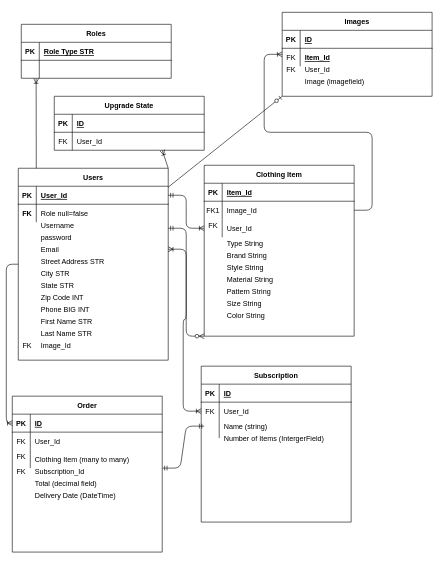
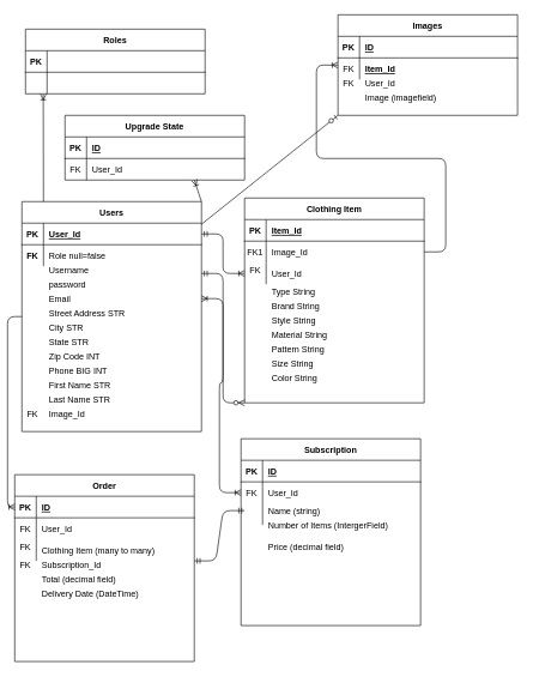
  <mxCell id="0" />
  <mxCell id="1" parent="0" />
  <mxCell id="2" value="Clothing Item" style="shape=table;startSize=30;container=1;collapsible=1;childLayout=tableLayout;fixedRows=1;rowLines=0;fontStyle=1;align=center;resizeLast=1;" parent="1" vertex="1"><mxGeometry x="340" y="275" width="250" height="285" as="geometry" /></mxCell>
  <mxCell id="3" value="" style="shape=partialRectangle;collapsible=0;dropTarget=0;pointerEvents=0;fillColor=none;points=[[0,0.5],[1,0.5]];portConstraint=eastwest;top=0;left=0;right=0;bottom=1;" parent="2" vertex="1"><mxGeometry y="30" width="250" height="30" as="geometry" /></mxCell>
  <mxCell id="4" value="PK" style="shape=partialRectangle;overflow=hidden;connectable=0;fillColor=none;top=0;left=0;bottom=0;right=0;fontStyle=1;" parent="3" vertex="1"><mxGeometry width="30" height="30" as="geometry" /></mxCell>
  <mxCell id="5" value="Item_Id" style="shape=partialRectangle;overflow=hidden;connectable=0;fillColor=none;top=0;left=0;bottom=0;right=0;align=left;spacingLeft=6;fontStyle=5;" parent="3" vertex="1"><mxGeometry x="30" width="220" height="30" as="geometry" /></mxCell>
  <mxCell id="6" value="" style="shape=partialRectangle;collapsible=0;dropTarget=0;pointerEvents=0;fillColor=none;points=[[0,0.5],[1,0.5]];portConstraint=eastwest;top=0;left=0;right=0;bottom=0;" parent="2" vertex="1"><mxGeometry y="60" width="250" height="30" as="geometry" /></mxCell>
  <mxCell id="7" value="FK1" style="shape=partialRectangle;overflow=hidden;connectable=0;fillColor=none;top=0;left=0;bottom=0;right=0;" parent="6" vertex="1"><mxGeometry width="30" height="30" as="geometry" /></mxCell>
  <mxCell id="8" value="Image_Id" style="shape=partialRectangle;overflow=hidden;connectable=0;fillColor=none;top=0;left=0;bottom=0;right=0;align=left;spacingLeft=6;" parent="6" vertex="1"><mxGeometry x="30" width="220" height="30" as="geometry" /></mxCell>
  <mxCell id="9" value="" style="shape=partialRectangle;collapsible=0;dropTarget=0;pointerEvents=0;fillColor=none;points=[[0,0.5],[1,0.5]];portConstraint=eastwest;top=0;left=0;right=0;bottom=0;" parent="2" vertex="1"><mxGeometry y="90" width="250" height="30" as="geometry" /></mxCell>
  <mxCell id="10" value="" style="shape=partialRectangle;overflow=hidden;connectable=0;fillColor=none;top=0;left=0;bottom=0;right=0;" parent="9" vertex="1"><mxGeometry width="30" height="30" as="geometry" /></mxCell>
  <mxCell id="11" value="User_Id" style="shape=partialRectangle;overflow=hidden;connectable=0;fillColor=none;top=0;left=0;bottom=0;right=0;align=left;spacingLeft=6;" parent="9" vertex="1"><mxGeometry x="30" width="220" height="30" as="geometry" /></mxCell>
  <mxCell id="12" value="Subscription" style="shape=table;startSize=30;container=1;collapsible=1;childLayout=tableLayout;fixedRows=1;rowLines=0;fontStyle=1;align=center;resizeLast=1;" parent="1" vertex="1"><mxGeometry x="335" y="610" width="250" height="260" as="geometry" /></mxCell>
  <mxCell id="13" value="" style="shape=partialRectangle;collapsible=0;dropTarget=0;pointerEvents=0;fillColor=none;points=[[0,0.5],[1,0.5]];portConstraint=eastwest;top=0;left=0;right=0;bottom=1;" parent="12" vertex="1"><mxGeometry y="30" width="250" height="30" as="geometry" /></mxCell>
  <mxCell id="14" value="PK" style="shape=partialRectangle;overflow=hidden;connectable=0;fillColor=none;top=0;left=0;bottom=0;right=0;fontStyle=1;" parent="13" vertex="1"><mxGeometry width="30" height="30" as="geometry" /></mxCell>
  <mxCell id="15" value="ID" style="shape=partialRectangle;overflow=hidden;connectable=0;fillColor=none;top=0;left=0;bottom=0;right=0;align=left;spacingLeft=6;fontStyle=5;" parent="13" vertex="1"><mxGeometry x="30" width="220" height="30" as="geometry" /></mxCell>
  <mxCell id="16" value="" style="shape=partialRectangle;collapsible=0;dropTarget=0;pointerEvents=0;fillColor=none;points=[[0,0.5],[1,0.5]];portConstraint=eastwest;top=0;left=0;right=0;bottom=0;" parent="12" vertex="1"><mxGeometry y="60" width="250" height="30" as="geometry" /></mxCell>
  <mxCell id="17" value="FK" style="shape=partialRectangle;overflow=hidden;connectable=0;fillColor=none;top=0;left=0;bottom=0;right=0;" parent="16" vertex="1"><mxGeometry width="30" height="30" as="geometry" /></mxCell>
  <mxCell id="18" value="User_Id" style="shape=partialRectangle;overflow=hidden;connectable=0;fillColor=none;top=0;left=0;bottom=0;right=0;align=left;spacingLeft=6;" parent="16" vertex="1"><mxGeometry x="30" width="220" height="30" as="geometry" /></mxCell>
  <mxCell id="19" value="" style="shape=partialRectangle;collapsible=0;dropTarget=0;pointerEvents=0;fillColor=none;points=[[0,0.5],[1,0.5]];portConstraint=eastwest;top=0;left=0;right=0;bottom=0;" parent="12" vertex="1"><mxGeometry y="90" width="250" height="30" as="geometry" /></mxCell>
  <mxCell id="20" value="" style="shape=partialRectangle;overflow=hidden;connectable=0;fillColor=none;top=0;left=0;bottom=0;right=0;" parent="19" vertex="1"><mxGeometry width="30" height="30" as="geometry" /></mxCell>
  <mxCell id="21" value="" style="shape=partialRectangle;overflow=hidden;connectable=0;fillColor=none;top=0;left=0;bottom=0;right=0;align=left;spacingLeft=6;" parent="19" vertex="1"><mxGeometry x="30" width="220" height="30" as="geometry" /></mxCell>
  <mxCell id="22" value="Users" style="shape=table;startSize=30;container=1;collapsible=1;childLayout=tableLayout;fixedRows=1;rowLines=0;fontStyle=1;align=center;resizeLast=1;" parent="1" vertex="1"><mxGeometry x="30" y="280" width="250" height="320" as="geometry" /></mxCell>
  <mxCell id="23" value="" style="shape=partialRectangle;collapsible=0;dropTarget=0;pointerEvents=0;fillColor=none;points=[[0,0.5],[1,0.5]];portConstraint=eastwest;top=0;left=0;right=0;bottom=1;" parent="22" vertex="1"><mxGeometry y="30" width="250" height="30" as="geometry" /></mxCell>
  <mxCell id="24" value="PK" style="shape=partialRectangle;overflow=hidden;connectable=0;fillColor=none;top=0;left=0;bottom=0;right=0;fontStyle=1;" parent="23" vertex="1"><mxGeometry width="30" height="30" as="geometry" /></mxCell>
  <mxCell id="25" value="User_Id" style="shape=partialRectangle;overflow=hidden;connectable=0;fillColor=none;top=0;left=0;bottom=0;right=0;align=left;spacingLeft=6;fontStyle=5;" parent="23" vertex="1"><mxGeometry x="30" width="220" height="30" as="geometry" /></mxCell>
  <mxCell id="26" value="" style="shape=partialRectangle;collapsible=0;dropTarget=0;pointerEvents=0;fillColor=none;points=[[0,0.5],[1,0.5]];portConstraint=eastwest;top=0;left=0;right=0;bottom=0;" parent="22" vertex="1"><mxGeometry y="60" width="250" height="30" as="geometry" /></mxCell>
  <mxCell id="27" value="" style="shape=partialRectangle;overflow=hidden;connectable=0;fillColor=none;top=0;left=0;bottom=0;right=0;" parent="26" vertex="1"><mxGeometry width="30" height="30" as="geometry" /></mxCell>
  <mxCell id="28" value="Role null=false" style="shape=partialRectangle;overflow=hidden;connectable=0;fillColor=none;top=0;left=0;bottom=0;right=0;align=left;spacingLeft=6;" parent="26" vertex="1"><mxGeometry x="30" width="220" height="30" as="geometry" /></mxCell>
  <mxCell id="29" value="FK" style="shape=partialRectangle;overflow=hidden;connectable=0;fillColor=none;top=0;left=0;bottom=0;right=0;fontStyle=1;" vertex="1" parent="1"><mxGeometry x="30" y="340" width="30" height="30" as="geometry" /></mxCell>
  <mxCell id="30" value="Username" style="shape=partialRectangle;overflow=hidden;connectable=0;fillColor=none;top=0;left=0;bottom=0;right=0;align=left;spacingLeft=6;" vertex="1" parent="1"><mxGeometry x="60" y="360" width="220" height="30" as="geometry" /></mxCell>
  <mxCell id="31" value="password" style="shape=partialRectangle;overflow=hidden;connectable=0;fillColor=none;top=0;left=0;bottom=0;right=0;align=left;spacingLeft=6;" vertex="1" parent="1"><mxGeometry x="60" y="380" width="220" height="30" as="geometry" /></mxCell>
  <mxCell id="32" value="Email" style="shape=partialRectangle;overflow=hidden;connectable=0;fillColor=none;top=0;left=0;bottom=0;right=0;align=left;spacingLeft=6;" vertex="1" parent="1"><mxGeometry x="60" y="400" width="220" height="30" as="geometry" /></mxCell>
  <mxCell id="33" value="Street Address STR" style="shape=partialRectangle;overflow=hidden;connectable=0;fillColor=none;top=0;left=0;bottom=0;right=0;align=left;spacingLeft=6;" vertex="1" parent="1"><mxGeometry x="60" y="420" width="220" height="30" as="geometry" /></mxCell>
  <mxCell id="34" value="Phone BIG INT" style="shape=partialRectangle;overflow=hidden;connectable=0;fillColor=none;top=0;left=0;bottom=0;right=0;align=left;spacingLeft=6;" vertex="1" parent="1"><mxGeometry x="60" y="500" width="220" height="30" as="geometry" /></mxCell>
  <mxCell id="35" value="First Name STR" style="shape=partialRectangle;overflow=hidden;connectable=0;fillColor=none;top=0;left=0;bottom=0;right=0;align=left;spacingLeft=6;" vertex="1" parent="1"><mxGeometry x="60" y="520" width="220" height="30" as="geometry" /></mxCell>
  <mxCell id="36" value="Last Name STR" style="shape=partialRectangle;overflow=hidden;connectable=0;fillColor=none;top=0;left=0;bottom=0;right=0;align=left;spacingLeft=6;" vertex="1" parent="1"><mxGeometry x="60" y="540" width="220" height="30" as="geometry" /></mxCell>
  <mxCell id="37" value="Roles" style="shape=table;startSize=30;container=1;collapsible=1;childLayout=tableLayout;fixedRows=1;rowLines=0;fontStyle=1;align=center;resizeLast=1;" vertex="1" parent="1"><mxGeometry x="35" y="40" width="250" height="90" as="geometry" /></mxCell>
  <mxCell id="38" value="" style="shape=partialRectangle;collapsible=0;dropTarget=0;pointerEvents=0;fillColor=none;points=[[0,0.5],[1,0.5]];portConstraint=eastwest;top=0;left=0;right=0;bottom=1;" vertex="1" parent="37"><mxGeometry y="30" width="250" height="30" as="geometry" /></mxCell>
  <mxCell id="39" value="PK" style="shape=partialRectangle;overflow=hidden;connectable=0;fillColor=none;top=0;left=0;bottom=0;right=0;fontStyle=1;" vertex="1" parent="38"><mxGeometry width="30" height="30" as="geometry" /></mxCell>
- <mxCell id="40" value="Role Type STR" style="shape=partialRectangle;overflow=hidden;connectable=0;fillColor=none;top=0;left=0;bottom=0;right=0;align=left;spacingLeft=6;fontStyle=5;" vertex="1" parent="38"><mxGeometry x="30" width="220" height="30" as="geometry" /></mxCell>
  <mxCell id="41" value="" style="shape=partialRectangle;collapsible=0;dropTarget=0;pointerEvents=0;fillColor=none;points=[[0,0.5],[1,0.5]];portConstraint=eastwest;top=0;left=0;right=0;bottom=0;" vertex="1" parent="37"><mxGeometry y="60" width="250" height="30" as="geometry" /></mxCell>
  <mxCell id="42" value="" style="shape=partialRectangle;overflow=hidden;connectable=0;fillColor=none;top=0;left=0;bottom=0;right=0;" vertex="1" parent="41"><mxGeometry width="30" height="30" as="geometry" /></mxCell>
  <mxCell id="43" value="" style="shape=partialRectangle;overflow=hidden;connectable=0;fillColor=none;top=0;left=0;bottom=0;right=0;align=left;spacingLeft=6;" vertex="1" parent="41"><mxGeometry x="30" width="220" height="30" as="geometry" /></mxCell>
  <mxCell id="44" value="" style="fontSize=12;html=1;endArrow=ERoneToMany;entryX=0.099;entryY=1.011;entryDx=0;entryDy=0;entryPerimeter=0;" edge="1" parent="1" target="41"><mxGeometry width="100" height="100" relative="1" as="geometry"><mxPoint x="60" y="280" as="sourcePoint" /><mxPoint x="380" y="210" as="targetPoint" /></mxGeometry></mxCell>
  <mxCell id="45" value="City STR" style="shape=partialRectangle;overflow=hidden;connectable=0;fillColor=none;top=0;left=0;bottom=0;right=0;align=left;spacingLeft=6;" vertex="1" parent="1"><mxGeometry x="60" y="440" width="220" height="30" as="geometry" /></mxCell>
  <mxCell id="46" value="State STR" style="shape=partialRectangle;overflow=hidden;connectable=0;fillColor=none;top=0;left=0;bottom=0;right=0;align=left;spacingLeft=6;" vertex="1" parent="1"><mxGeometry x="60" y="460" width="220" height="30" as="geometry" /></mxCell>
  <mxCell id="47" value="Zip Code INT" style="shape=partialRectangle;overflow=hidden;connectable=0;fillColor=none;top=0;left=0;bottom=0;right=0;align=left;spacingLeft=6;" vertex="1" parent="1"><mxGeometry x="60" y="480" width="220" height="30" as="geometry" /></mxCell>
  <mxCell id="48" value="Size String " style="shape=partialRectangle;overflow=hidden;connectable=0;fillColor=none;top=0;left=0;bottom=0;right=0;align=left;spacingLeft=6;" vertex="1" parent="1"><mxGeometry x="370" y="490" width="220" height="30" as="geometry" /></mxCell>
  <mxCell id="49" value="Color String " style="shape=partialRectangle;overflow=hidden;connectable=0;fillColor=none;top=0;left=0;bottom=0;right=0;align=left;spacingLeft=6;" vertex="1" parent="1"><mxGeometry x="370" y="510" width="220" height="30" as="geometry" /></mxCell>
  <mxCell id="50" value="Brand String " style="shape=partialRectangle;overflow=hidden;connectable=0;fillColor=none;top=0;left=0;bottom=0;right=0;align=left;spacingLeft=6;" vertex="1" parent="1"><mxGeometry x="370" y="410" width="220" height="30" as="geometry" /></mxCell>
  <mxCell id="51" value="Material String " style="shape=partialRectangle;overflow=hidden;connectable=0;fillColor=none;top=0;left=0;bottom=0;right=0;align=left;spacingLeft=6;" vertex="1" parent="1"><mxGeometry x="370" y="450" width="220" height="30" as="geometry" /></mxCell>
  <mxCell id="52" value="Style String " style="shape=partialRectangle;overflow=hidden;connectable=0;fillColor=none;top=0;left=0;bottom=0;right=0;align=left;spacingLeft=6;" vertex="1" parent="1"><mxGeometry x="370" y="430" width="220" height="30" as="geometry" /></mxCell>
  <mxCell id="53" value="Pattern String " style="shape=partialRectangle;overflow=hidden;connectable=0;fillColor=none;top=0;left=0;bottom=0;right=0;align=left;spacingLeft=6;" vertex="1" parent="1"><mxGeometry x="370" y="470" width="220" height="30" as="geometry" /></mxCell>
+ <mxCell id="54" value="Price (decimal field)" style="shape=partialRectangle;overflow=hidden;connectable=0;fillColor=none;top=0;left=0;bottom=0;right=0;align=left;spacingLeft=6;" vertex="1" parent="1"><mxGeometry x="365" y="745" width="220" height="30" as="geometry" /></mxCell>
  <mxCell id="55" value="Delivery Date (DateTime)" style="shape=partialRectangle;overflow=hidden;connectable=0;fillColor=none;top=0;left=0;bottom=0;right=0;align=left;spacingLeft=6;" vertex="1" parent="1"><mxGeometry x="50" y="810" width="220" height="30" as="geometry" /></mxCell>
  <mxCell id="56" value="Number of Items (IntergerField)" style="shape=partialRectangle;overflow=hidden;connectable=0;fillColor=none;top=0;left=0;bottom=0;right=0;align=left;spacingLeft=6;" vertex="1" parent="1"><mxGeometry x="365" y="715" width="220" height="30" as="geometry" /></mxCell>
  <mxCell id="57" value="Order" style="shape=table;startSize=30;container=1;collapsible=1;childLayout=tableLayout;fixedRows=1;rowLines=0;fontStyle=1;align=center;resizeLast=1;" vertex="1" parent="1"><mxGeometry x="20" y="660" width="250" height="260" as="geometry" /></mxCell>
  <mxCell id="58" value="" style="shape=partialRectangle;collapsible=0;dropTarget=0;pointerEvents=0;fillColor=none;points=[[0,0.5],[1,0.5]];portConstraint=eastwest;top=0;left=0;right=0;bottom=1;" vertex="1" parent="57"><mxGeometry y="30" width="250" height="30" as="geometry" /></mxCell>
  <mxCell id="59" value="PK" style="shape=partialRectangle;overflow=hidden;connectable=0;fillColor=none;top=0;left=0;bottom=0;right=0;fontStyle=1;" vertex="1" parent="58"><mxGeometry width="30" height="30" as="geometry" /></mxCell>
  <mxCell id="60" value="ID" style="shape=partialRectangle;overflow=hidden;connectable=0;fillColor=none;top=0;left=0;bottom=0;right=0;align=left;spacingLeft=6;fontStyle=5;" vertex="1" parent="58"><mxGeometry x="30" width="220" height="30" as="geometry" /></mxCell>
  <mxCell id="61" value="" style="shape=partialRectangle;collapsible=0;dropTarget=0;pointerEvents=0;fillColor=none;points=[[0,0.5],[1,0.5]];portConstraint=eastwest;top=0;left=0;right=0;bottom=0;" vertex="1" parent="57"><mxGeometry y="60" width="250" height="30" as="geometry" /></mxCell>
  <mxCell id="62" value="FK" style="shape=partialRectangle;overflow=hidden;connectable=0;fillColor=none;top=0;left=0;bottom=0;right=0;" vertex="1" parent="61"><mxGeometry width="30" height="30" as="geometry" /></mxCell>
  <mxCell id="63" value="User_Id" style="shape=partialRectangle;overflow=hidden;connectable=0;fillColor=none;top=0;left=0;bottom=0;right=0;align=left;spacingLeft=6;" vertex="1" parent="61"><mxGeometry x="30" width="220" height="30" as="geometry" /></mxCell>
  <mxCell id="64" value="" style="shape=partialRectangle;collapsible=0;dropTarget=0;pointerEvents=0;fillColor=none;points=[[0,0.5],[1,0.5]];portConstraint=eastwest;top=0;left=0;right=0;bottom=0;" vertex="1" parent="57"><mxGeometry y="90" width="250" height="30" as="geometry" /></mxCell>
  <mxCell id="65" value="" style="shape=partialRectangle;overflow=hidden;connectable=0;fillColor=none;top=0;left=0;bottom=0;right=0;" vertex="1" parent="64"><mxGeometry width="30" height="30" as="geometry" /></mxCell>
  <mxCell id="66" value="Clothing Item (many to many)" style="shape=partialRectangle;overflow=hidden;connectable=0;fillColor=none;top=0;left=0;bottom=0;right=0;align=left;spacingLeft=6;" vertex="1" parent="64"><mxGeometry x="30" width="220" height="30" as="geometry" /></mxCell>
  <mxCell id="67" value="FK" style="shape=partialRectangle;overflow=hidden;connectable=0;fillColor=none;top=0;left=0;bottom=0;right=0;" vertex="1" parent="1"><mxGeometry x="20" y="745" width="30" height="30" as="geometry" /></mxCell>
  <mxCell id="68" value="Total (decimal field)" style="shape=partialRectangle;overflow=hidden;connectable=0;fillColor=none;top=0;left=0;bottom=0;right=0;align=left;spacingLeft=6;" vertex="1" parent="1"><mxGeometry x="50" y="790" width="220" height="30" as="geometry" /></mxCell>
  <mxCell id="69" value="FK" style="shape=partialRectangle;overflow=hidden;connectable=0;fillColor=none;top=0;left=0;bottom=0;right=0;" vertex="1" parent="1"><mxGeometry x="20" y="770" width="30" height="30" as="geometry" /></mxCell>
  <mxCell id="70" value="Subscription_Id" style="shape=partialRectangle;overflow=hidden;connectable=0;fillColor=none;top=0;left=0;bottom=0;right=0;align=left;spacingLeft=6;" vertex="1" parent="1"><mxGeometry x="50" y="770" width="220" height="30" as="geometry" /></mxCell>
  <mxCell id="71" value="Name (string)" style="shape=partialRectangle;overflow=hidden;connectable=0;fillColor=none;top=0;left=0;bottom=0;right=0;align=left;spacingLeft=6;" vertex="1" parent="1"><mxGeometry x="365" y="695" width="220" height="30" as="geometry" /></mxCell>
  <mxCell id="72" value="FK" style="shape=partialRectangle;overflow=hidden;connectable=0;fillColor=none;top=0;left=0;bottom=0;right=0;" vertex="1" parent="1"><mxGeometry x="340" y="360" width="30" height="30" as="geometry" /></mxCell>
  <mxCell id="73" value="Type String " style="shape=partialRectangle;overflow=hidden;connectable=0;fillColor=none;top=0;left=0;bottom=0;right=0;align=left;spacingLeft=6;" vertex="1" parent="1"><mxGeometry x="370" y="390" width="220" height="30" as="geometry" /></mxCell>
  <mxCell id="74" value="" style="edgeStyle=entityRelationEdgeStyle;fontSize=12;html=1;endArrow=ERoneToMany;startArrow=ERmandOne;exitX=1;exitY=0.5;exitDx=0;exitDy=0;" edge="1" parent="1" source="23"><mxGeometry width="100" height="100" relative="1" as="geometry"><mxPoint x="280" y="490" as="sourcePoint" /><mxPoint x="340" y="380" as="targetPoint" /></mxGeometry></mxCell>
  <mxCell id="75" value="" style="edgeStyle=entityRelationEdgeStyle;fontSize=12;html=1;endArrow=ERoneToMany;startArrow=ERmandOne;entryX=0;entryY=0.5;entryDx=0;entryDy=0;" edge="1" parent="1" target="16"><mxGeometry width="100" height="100" relative="1" as="geometry"><mxPoint x="280" y="380" as="sourcePoint" /><mxPoint x="360" y="495" as="targetPoint" /></mxGeometry></mxCell>
  <mxCell id="76" value="" style="edgeStyle=orthogonalEdgeStyle;fontSize=12;html=1;endArrow=ERoneToMany;exitX=0;exitY=0.5;exitDx=0;exitDy=0;entryX=0;entryY=0.5;entryDx=0;entryDy=0;" edge="1" parent="1" source="22" target="58"><mxGeometry width="100" height="100" relative="1" as="geometry"><mxPoint x="280" y="690" as="sourcePoint" /><mxPoint x="380" y="590" as="targetPoint" /></mxGeometry></mxCell>
  <mxCell id="77" value="" style="edgeStyle=entityRelationEdgeStyle;fontSize=12;html=1;endArrow=ERmandOne;startArrow=ERmandOne;" edge="1" parent="1"><mxGeometry width="100" height="100" relative="1" as="geometry"><mxPoint x="270" y="780" as="sourcePoint" /><mxPoint x="340" y="710" as="targetPoint" /></mxGeometry></mxCell>
  <mxCell id="78" value="" style="edgeStyle=entityRelationEdgeStyle;fontSize=12;html=1;endArrow=ERoneToMany;startArrow=ERzeroToMany;exitX=0;exitY=1;exitDx=0;exitDy=0;" edge="1" parent="1" source="2" target="32"><mxGeometry width="100" height="100" relative="1" as="geometry"><mxPoint x="340" y="530" as="sourcePoint" /><mxPoint x="380" y="590" as="targetPoint" /></mxGeometry></mxCell>
  <mxCell id="79" value="Upgrade State" style="shape=table;startSize=30;container=1;collapsible=1;childLayout=tableLayout;fixedRows=1;rowLines=0;fontStyle=1;align=center;resizeLast=1;" vertex="1" parent="1"><mxGeometry x="90" width="250" height="90" as="geometry" y="160" /></mxCell>
  <mxCell id="80" value="" style="shape=partialRectangle;collapsible=0;dropTarget=0;pointerEvents=0;fillColor=none;points=[[0,0.5],[1,0.5]];portConstraint=eastwest;top=0;left=0;right=0;bottom=1;" vertex="1" parent="79"><mxGeometry y="30" width="250" height="30" as="geometry" /></mxCell>
  <mxCell id="81" value="PK" style="shape=partialRectangle;overflow=hidden;connectable=0;fillColor=none;top=0;left=0;bottom=0;right=0;fontStyle=1;" vertex="1" parent="80"><mxGeometry width="30" height="30" as="geometry" /></mxCell>
  <mxCell id="82" value="ID" style="shape=partialRectangle;overflow=hidden;connectable=0;fillColor=none;top=0;left=0;bottom=0;right=0;align=left;spacingLeft=6;fontStyle=5;" vertex="1" parent="80"><mxGeometry x="30" width="220" height="30" as="geometry" /></mxCell>
  <mxCell id="83" value="" style="shape=partialRectangle;collapsible=0;dropTarget=0;pointerEvents=0;fillColor=none;points=[[0,0.5],[1,0.5]];portConstraint=eastwest;top=0;left=0;right=0;bottom=0;" vertex="1" parent="79"><mxGeometry y="60" width="250" height="30" as="geometry" /></mxCell>
  <mxCell id="84" value="" style="shape=partialRectangle;overflow=hidden;connectable=0;fillColor=none;top=0;left=0;bottom=0;right=0;" vertex="1" parent="83"><mxGeometry width="30" height="30" as="geometry" /></mxCell>
  <mxCell id="85" value="" style="shape=partialRectangle;overflow=hidden;connectable=0;fillColor=none;top=0;left=0;bottom=0;right=0;align=left;spacingLeft=6;" vertex="1" parent="83"><mxGeometry x="30" width="220" height="30" as="geometry" /></mxCell>
  <mxCell id="86" value="FK" style="shape=partialRectangle;overflow=hidden;connectable=0;fillColor=none;top=0;left=0;bottom=0;right=0;" vertex="1" parent="1"><mxGeometry x="90" y="220" width="30" height="30" as="geometry" /></mxCell>
  <mxCell id="87" value="User_Id" style="shape=partialRectangle;overflow=hidden;connectable=0;fillColor=none;top=0;left=0;bottom=0;right=0;align=left;spacingLeft=6;" vertex="1" parent="1"><mxGeometry x="120" y="220" width="220" height="30" as="geometry" /></mxCell>
  <mxCell id="88" value="" style="fontSize=12;html=1;endArrow=ERoneToMany;exitX=1;exitY=0;exitDx=0;exitDy=0;" edge="1" parent="1" source="22"><mxGeometry width="100" height="100" relative="1" as="geometry"><mxPoint x="280" y="420" as="sourcePoint" /><mxPoint x="270" y="250" as="targetPoint" /></mxGeometry></mxCell>
  <mxCell id="89" value="Images" style="shape=table;startSize=30;container=1;collapsible=1;childLayout=tableLayout;fixedRows=1;rowLines=0;fontStyle=1;align=center;resizeLast=1;" vertex="1" parent="1"><mxGeometry x="470" y="20" width="250" height="140" as="geometry" /></mxCell>
  <mxCell id="90" value="" style="shape=partialRectangle;collapsible=0;dropTarget=0;pointerEvents=0;fillColor=none;points=[[0,0.5],[1,0.5]];portConstraint=eastwest;top=0;left=0;right=0;bottom=1;" vertex="1" parent="89"><mxGeometry y="30" width="250" height="30" as="geometry" /></mxCell>
  <mxCell id="91" value="PK" style="shape=partialRectangle;overflow=hidden;connectable=0;fillColor=none;top=0;left=0;bottom=0;right=0;fontStyle=1;" vertex="1" parent="90"><mxGeometry width="30" height="30" as="geometry" /></mxCell>
  <mxCell id="92" value="ID" style="shape=partialRectangle;overflow=hidden;connectable=0;fillColor=none;top=0;left=0;bottom=0;right=0;align=left;spacingLeft=6;fontStyle=5;" vertex="1" parent="90"><mxGeometry x="30" width="220" height="30" as="geometry" /></mxCell>
  <mxCell id="93" value="" style="shape=partialRectangle;collapsible=0;dropTarget=0;pointerEvents=0;fillColor=none;points=[[0,0.5],[1,0.5]];portConstraint=eastwest;top=0;left=0;right=0;bottom=0;" vertex="1" parent="89"><mxGeometry y="60" width="250" height="30" as="geometry" /></mxCell>
  <mxCell id="94" value="" style="shape=partialRectangle;overflow=hidden;connectable=0;fillColor=none;top=0;left=0;bottom=0;right=0;" vertex="1" parent="93"><mxGeometry width="30" height="30" as="geometry" /></mxCell>
  <mxCell id="95" value="" style="shape=partialRectangle;overflow=hidden;connectable=0;fillColor=none;top=0;left=0;bottom=0;right=0;align=left;spacingLeft=6;" vertex="1" parent="93"><mxGeometry x="30" width="220" height="30" as="geometry" /></mxCell>
  <mxCell id="96" value="FK" style="shape=partialRectangle;overflow=hidden;connectable=0;fillColor=none;top=0;left=0;bottom=0;right=0;" vertex="1" parent="1"><mxGeometry x="470" y="80" width="30" height="30" as="geometry" /></mxCell>
  <mxCell id="97" value="Item_Id" style="shape=partialRectangle;overflow=hidden;connectable=0;fillColor=none;top=0;left=0;bottom=0;right=0;align=left;spacingLeft=6;fontStyle=5;" vertex="1" parent="1"><mxGeometry x="500" y="80" width="220" height="30" as="geometry" /></mxCell>
  <mxCell id="98" value="Image (imagefield)" style="shape=partialRectangle;overflow=hidden;connectable=0;fillColor=none;top=0;left=0;bottom=0;right=0;align=left;spacingLeft=6;" vertex="1" parent="1"><mxGeometry x="500" y="120" width="220" height="30" as="geometry" /></mxCell>
  <mxCell id="99" value="FK" style="shape=partialRectangle;overflow=hidden;connectable=0;fillColor=none;top=0;left=0;bottom=0;right=0;" vertex="1" parent="1"><mxGeometry x="30" y="560" width="30" height="30" as="geometry" /></mxCell>
  <mxCell id="100" value="Image_Id" style="shape=partialRectangle;overflow=hidden;connectable=0;fillColor=none;top=0;left=0;bottom=0;right=0;align=left;spacingLeft=6;" vertex="1" parent="1"><mxGeometry x="60" y="560" width="220" height="30" as="geometry" /></mxCell>
  <mxCell id="101" value="User_Id" style="shape=partialRectangle;overflow=hidden;connectable=0;fillColor=none;top=0;left=0;bottom=0;right=0;align=left;spacingLeft=6;" vertex="1" parent="1"><mxGeometry x="500" y="100" width="220" height="30" as="geometry" /></mxCell>
  <mxCell id="102" value="FK" style="shape=partialRectangle;overflow=hidden;connectable=0;fillColor=none;top=0;left=0;bottom=0;right=0;" vertex="1" parent="1"><mxGeometry x="470" y="100" width="30" height="30" as="geometry" /></mxCell>
  <mxCell id="103" value="" style="edgeStyle=entityRelationEdgeStyle;fontSize=12;html=1;endArrow=ERoneToMany;exitX=1;exitY=0.5;exitDx=0;exitDy=0;" edge="1" parent="1" source="6"><mxGeometry width="100" height="100" relative="1" as="geometry"><mxPoint x="280" y="340" as="sourcePoint" /><mxPoint x="470" y="90" as="targetPoint" /></mxGeometry></mxCell>
  <mxCell id="104" value="" style="fontSize=12;html=1;endArrow=ERzeroToOne;endFill=1;entryX=0;entryY=1;entryDx=0;entryDy=0;exitX=0.999;exitY=0.056;exitDx=0;exitDy=0;exitPerimeter=0;" edge="1" parent="1" source="23" target="89"><mxGeometry width="100" height="100" relative="1" as="geometry"><mxPoint x="280" y="340" as="sourcePoint" /><mxPoint x="380" y="240" as="targetPoint" /></mxGeometry></mxCell>
